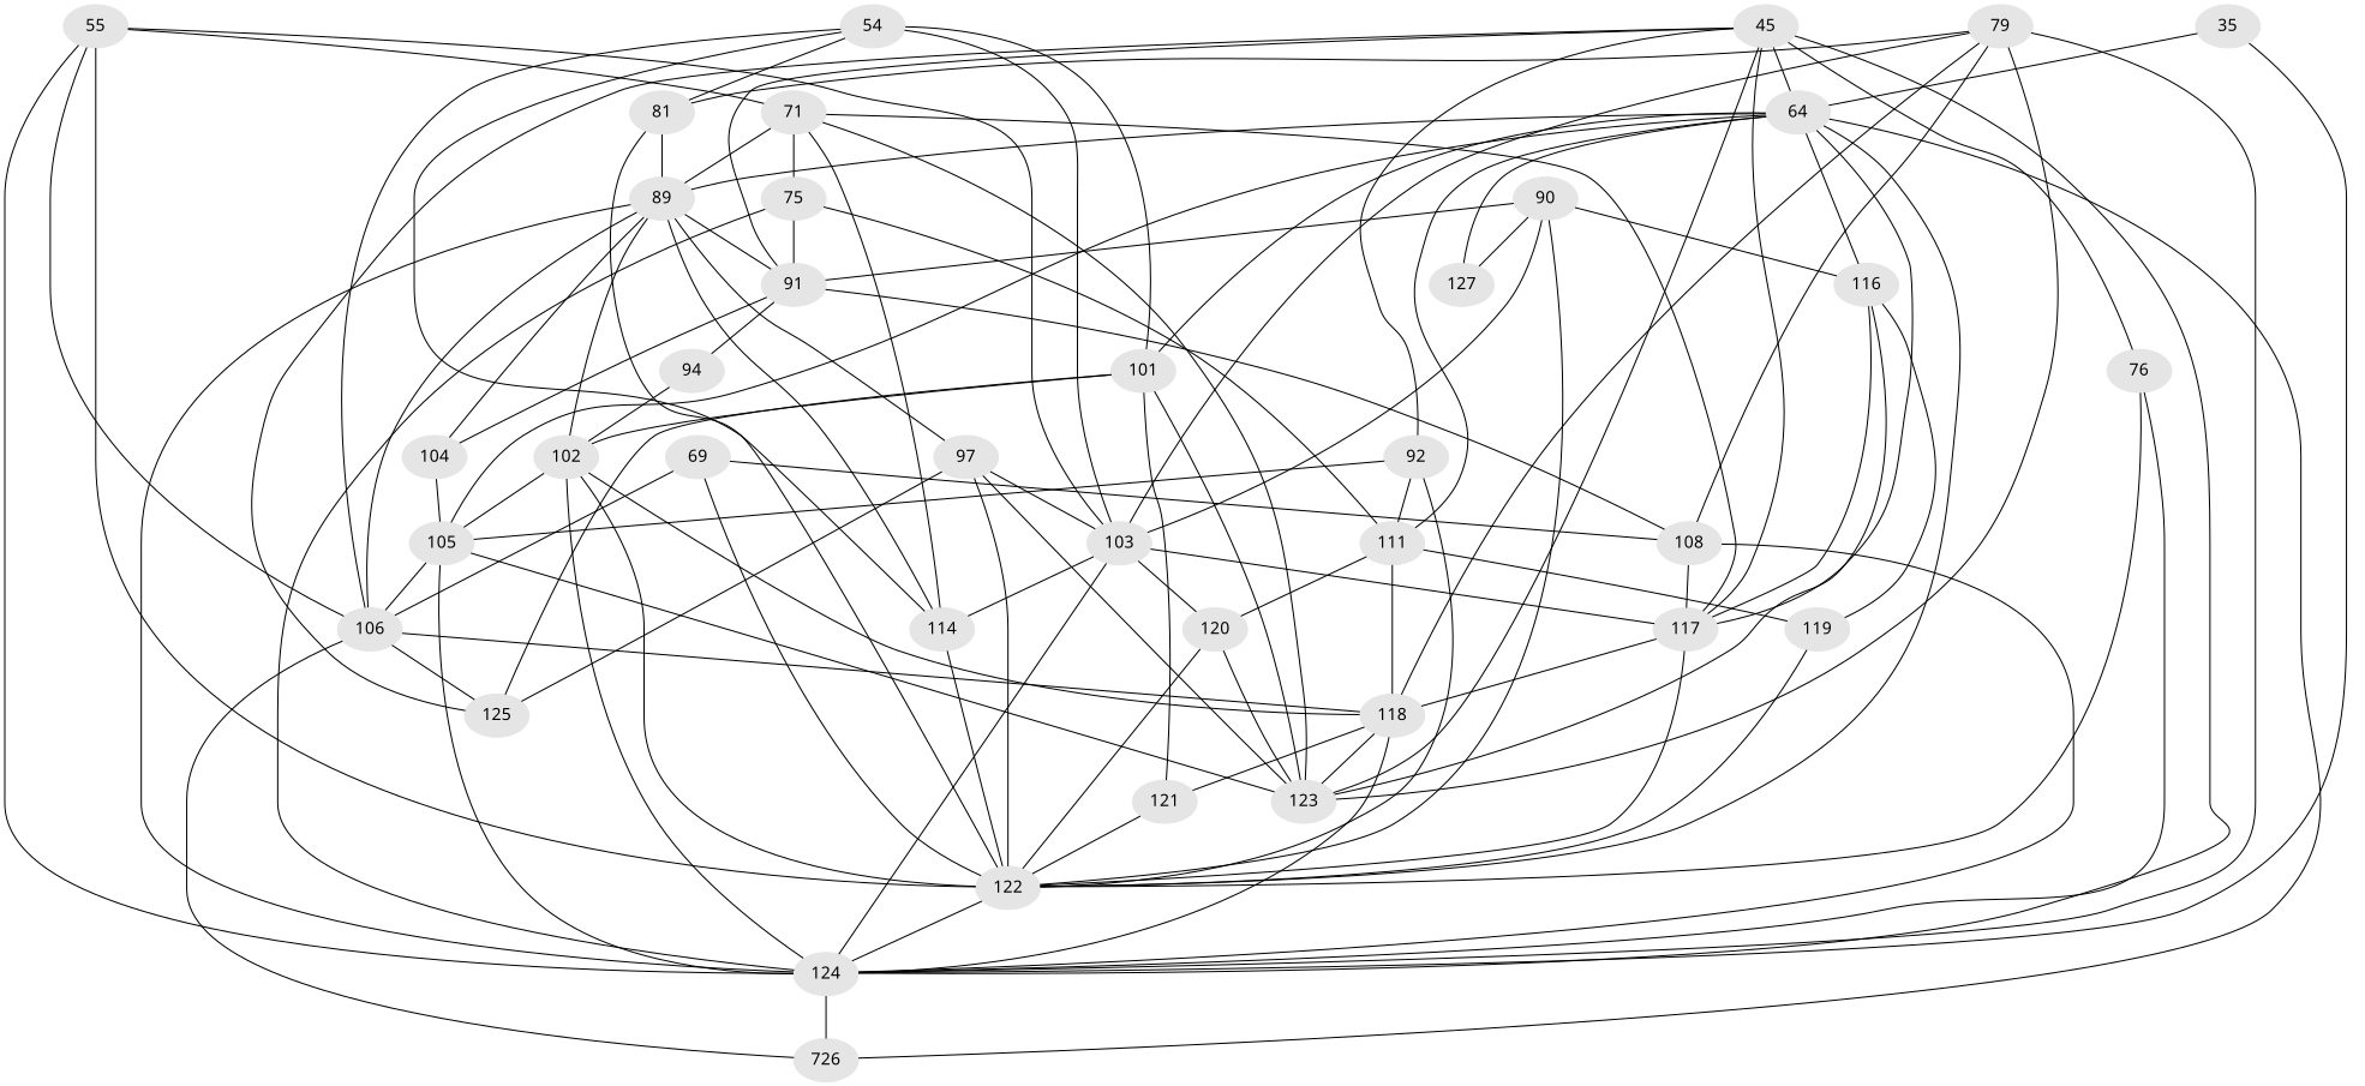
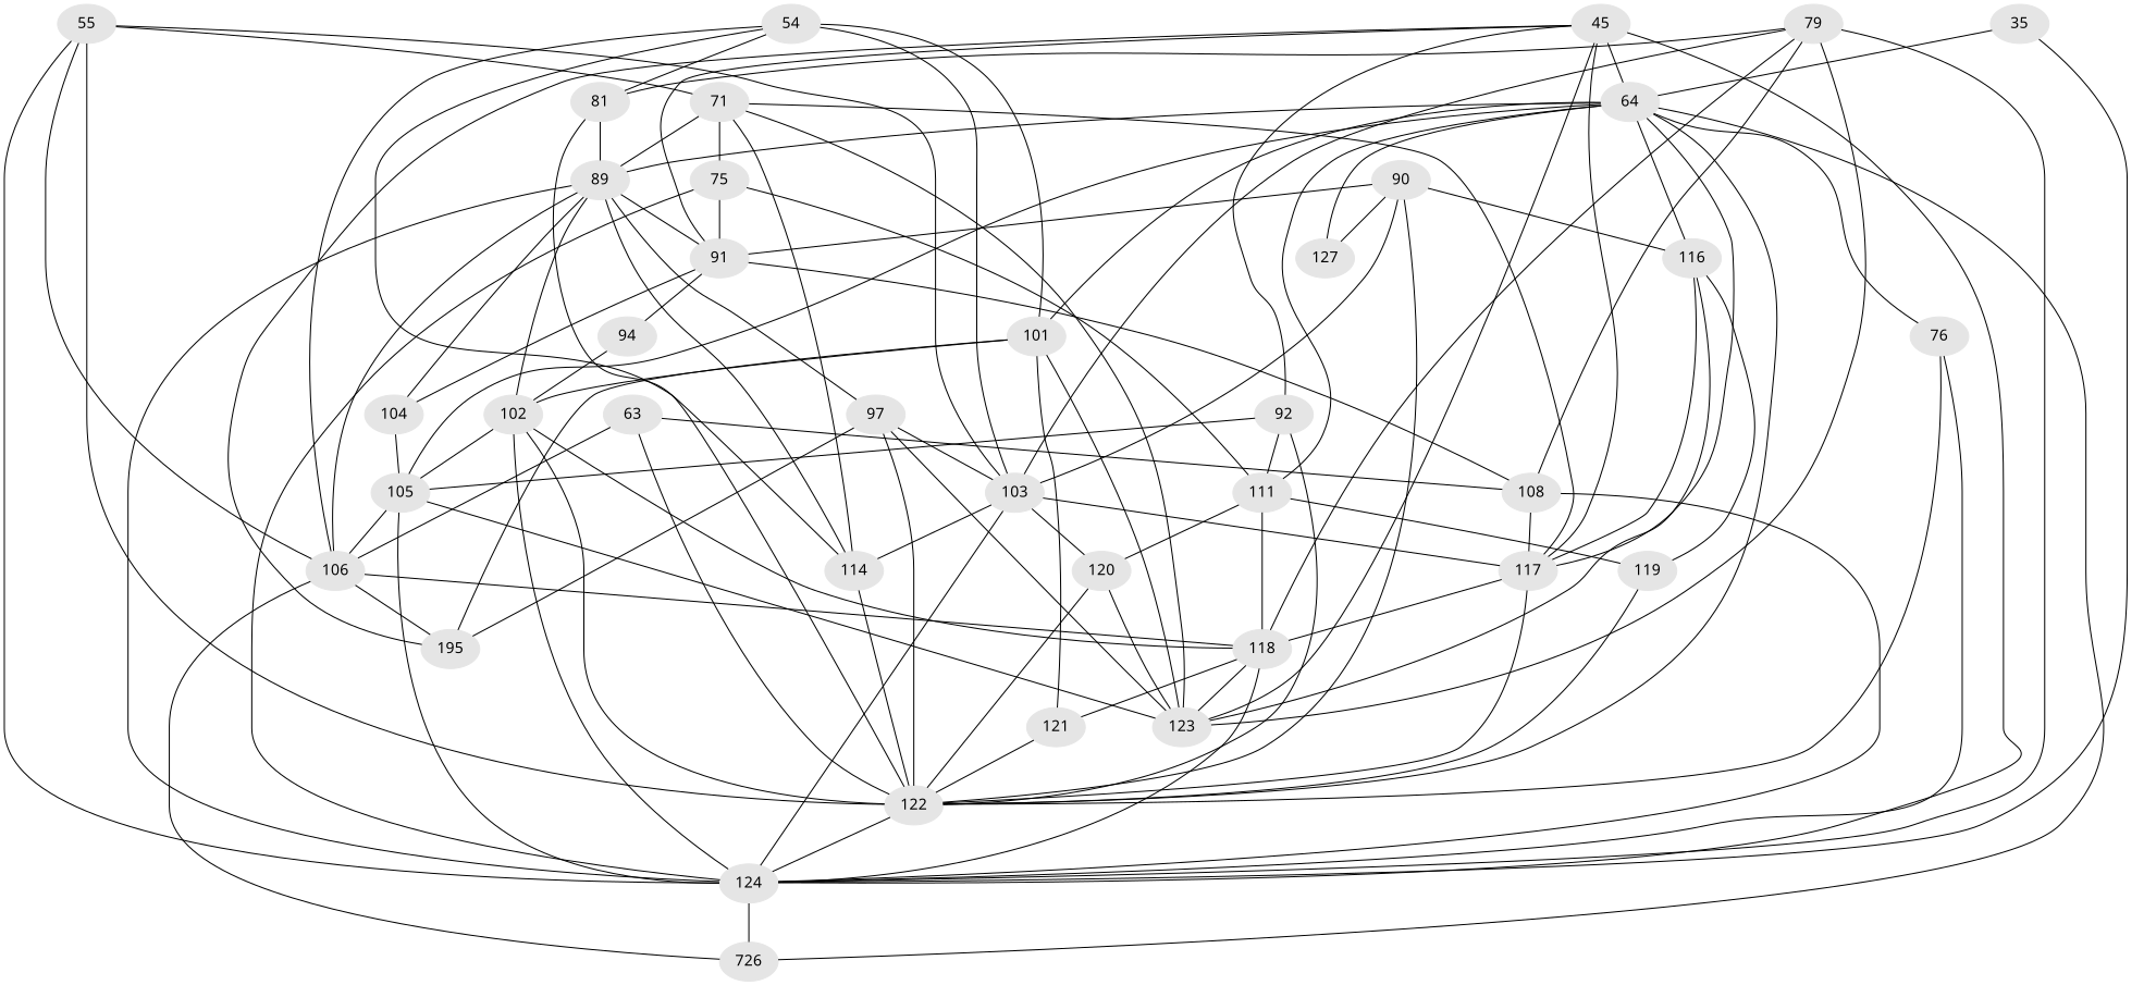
  graph {
    fontname="Noto Sans"
    node [color=gray90 fontname="Noto Sans" style=filled]
    edge [fontname="Noto Sans"]
    64 [super="+8+3+41"]
    117 [super="+7+113"]
    101 [super="+38+66"]
    122 [super="+98+74+61"]
    76
    89 [super="+78+68+63"]
    105 [super="+53+40"]
    111 [super="+15+87"]
    116
    n10 [label=726]
    127
    35
    124 [super="+115+28+112"]
    45 [super="+32"]
    91 [super="+44"]
    92 [super="+56"]
    123 [super="+46+82+99"]
-   125 [super="+73"]
+   125 [super="+73" label=195]
    108 [super="+57+60"]
    104 [super="+36"]
    94
    118 [super="+107+100"]
    54 [super="+50"]
    81 [super="+70"]
    103 [super="+86"]
    106 [super="+22+29+84"]
    114 [super="+72+96"]
    102 [super="+49+23"]
    121
    120
    71 [super="+12+25"]
    75 [super="+10"]
    55
    97 [super="+20+95"]
    119 [super="+14"]
-   69 [super="+52"]
+   69 [super="+52" label=63]
    79 [super="+31+59"]
    90 [super="+80"]
    64 -- 117 [weight=2]
    64 -- 101
    64 -- 122
-   45 -- 76
+   64 -- 76
    64 -- 89 [weight=2]
    64 -- 105 [weight=2]
    64 -- 111 [weight=2]
    64 -- 116
    64 -- n10
    64 -- 127
    117 -- 122 [weight=3]
    117 -- 118 [weight=2]
    101 -- 123 [weight=3]
    101 -- 125 [weight=2]
    101 -- 102 [weight=2]
    101 -- 121
    122 -- 124
    76 -- 122
    76 -- 124
    89 -- 124 [weight=3]
    89 -- 91
    89 -- 104
    89 -- 106
    89 -- 114
    89 -- 102
    89 -- 97 [weight=2]
    105 -- 124
    105 -- 123
    105 -- 106 [weight=2]
    111 -- 118
    111 -- 120 [weight=2]
    111 -- 119
    116 -- 117
    116 -- 123
    116 -- 119
    35 -- 64
    35 -- 124
    124 -- n10
    45 -- 64 [weight=2]
    45 -- 117
    45 -- 124 [weight=2]
    45 -- 91
    45 -- 92
    45 -- 123
    45 -- 125
    91 -- 108
    91 -- 104
    91 -- 94
    92 -- 122
    92 -- 105
    92 -- 111
    108 -- 117
    108 -- 124 [weight=2]
    104 -- 105 [weight=3]
    94 -- 102
    118 -- 124 [weight=2]
    118 -- 123 [weight=2]
    118 -- 121
    54 -- 101 [weight=2]
    54 -- 81
    54 -- 103
    54 -- 106
    54 -- 114
    81 -- 122 [weight=2]
    81 -- 89 [weight=2]
    103 -- 117
    103 -- 124 [weight=5]
    103 -- 114 [weight=2]
    103 -- 120
    106 -- n10
    106 -- 125
    106 -- 118
    114 -- 122 [weight=2]
    102 -- 122 [weight=4]
    102 -- 105
    102 -- 124
    102 -- 118 [weight=3]
    121 -- 122
    120 -- 122
    120 -- 123
    71 -- 117
    71 -- 89 [weight=3]
    71 -- 123
    71 -- 114
    71 -- 75 [weight=2]
    75 -- 111
    75 -- 124 [weight=4]
    75 -- 91 [weight=2]
    55 -- 122
    55 -- 124
    55 -- 103
    55 -- 106
    55 -- 71
    97 -- 122 [weight=2]
    97 -- 123
    97 -- 125
    97 -- 103 [weight=2]
    119 -- 122
    69 -- 122
    69 -- 108
    69 -- 106
    79 -- 124 [weight=2]
    79 -- 123
    79 -- 108 [weight=2]
    79 -- 118
    79 -- 81
    79 -- 103
    90 -- 122
    90 -- 116 [weight=2]
    90 -- 127
    90 -- 91
    90 -- 103
  }
